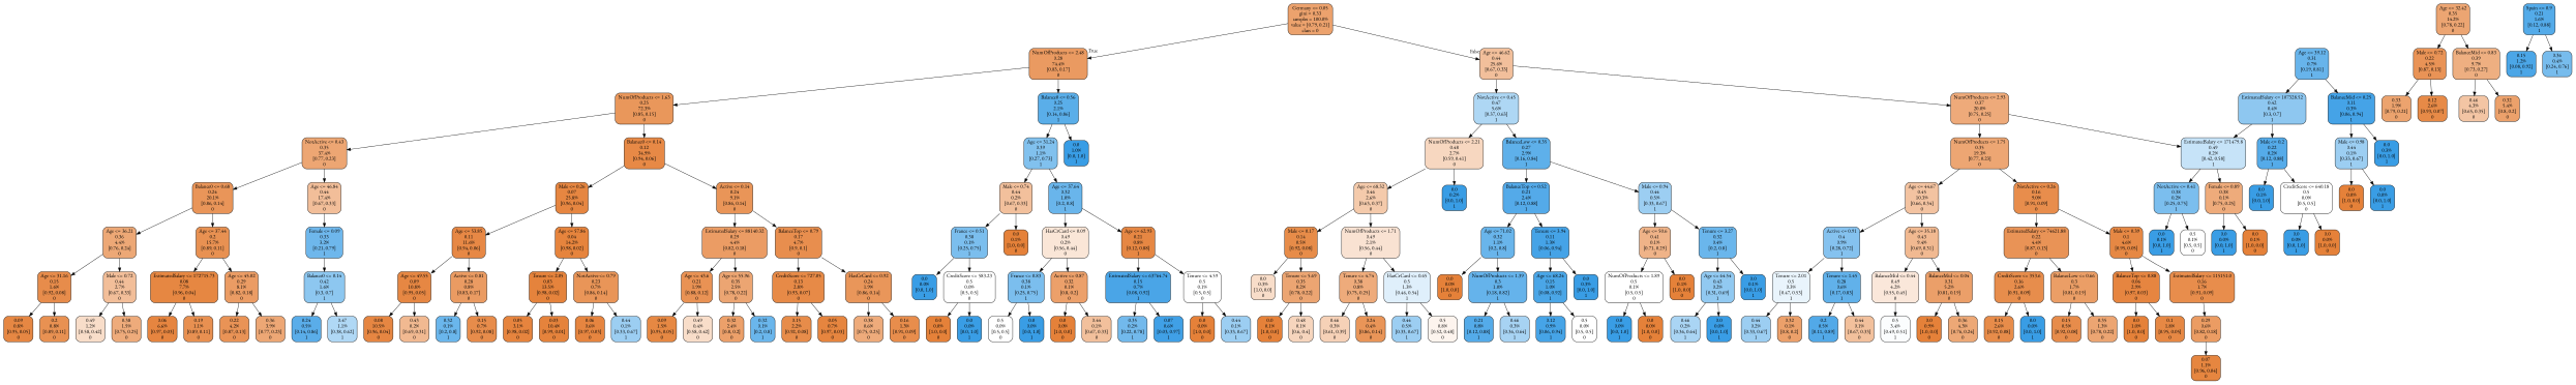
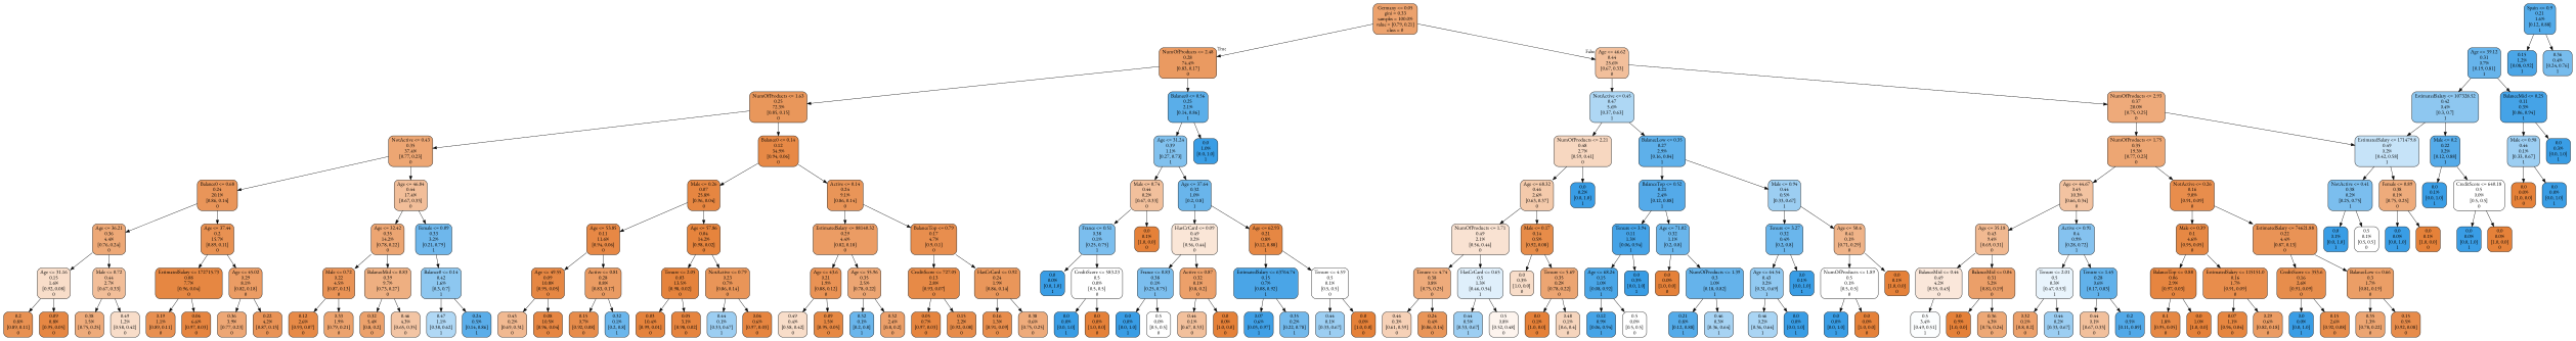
  digraph {
    fontname="EB Garamond"
    node [color=black fillcolor="#399de5" fontname="EB Garamond" shape=box style="filled, rounded"]
    edge [fontname="EB Garamond"]
    n1 [fillcolor="#eca26d" label="Germany <= 0.05\ngini = 0.33\nsamples = 100.0%\nvalue = [0.79, 0.21]\nclass = 0"]
    n2 [fillcolor="#ea9a61" label="NumOfProducts <= 2.48\n0.28\n74.4%\n[0.83, 0.17]\n0"]
    n3 [fillcolor="#f2bf9b" label="Age <= 46.62\n0.44\n25.6%\n[0.67, 0.33]\n0"]
    n4 [fillcolor="#e9975b" label="NumOfProducts <= 1.63\n0.25\n72.3%\n[0.85, 0.15]\n0"]
    n5 [fillcolor="#5aaee9" label="Balance0 <= 0.56\n0.25\n2.1%\n[0.14, 0.86]\n1"]
    n6 [fillcolor="#eeaa7a" label="NumOfProducts <= 2.93\n0.37\n20.0%\n[0.75, 0.25]\n0"]
    n7 [fillcolor="#aed7f4" label="NotActive <= 0.45\n0.47\n5.6%\n[0.37, 0.63]\n1"]
    n8 [fillcolor="#eda673" label="NotActive <= 0.43\n0.35\n37.4%\n[0.77, 0.23]\n0"]
    n9 [fillcolor="#e78946" label="Balance0 <= 0.14\n0.12\n34.9%\n[0.94, 0.06]\n0"]
    n10 [fillcolor="#81c1ee" label="Age <= 31.24\n0.39\n1.1%\n[0.27, 0.73]\n1"]
    n11 [label="0.0\n1.0%\n[0.0, 1.0]\n1"]
    n12 [fillcolor="#e99559" label="Balance0 <= 0.68\n0.24\n20.1%\n[0.86, 0.14]\n0"]
    n13 [fillcolor="#f2be99" label="Age <= 46.84\n0.44\n17.4%\n[0.67, 0.33]\n0"]
    n14 [fillcolor="#e68641" label="Male <= 0.26\n0.07\n25.8%\n[0.96, 0.04]\n0"]
    n15 [fillcolor="#e99558" label="Active <= 0.14\n0.24\n9.1%\n[0.86, 0.14]\n0"]
    n16 [fillcolor="#eda876" label="Age <= 36.21\n0.36\n4.4%\n[0.76, 0.24]\n0"]
    n17 [fillcolor="#e89152" label="Age <= 37.44\n0.2\n15.7%\n[0.89, 0.11]\n0"]
    n18 [fillcolor="#eca572" label="Age <= 32.42\n0.35\n14.2%\n[0.78, 0.22]\n0"]
    n19 [fillcolor="#6eb7ec" label="Female <= 0.09\n0.33\n3.2%\n[0.21, 0.79]\n1"]
-   n20 [fillcolor="#e78c4b" label="Age <= 31.16\n0.15\n1.6%\n[0.92, 0.08]\n0"]
+   n20 [fillcolor="#f8ddc9" label="Age <= 31.16\n0.15\n1.6%\n[0.92, 0.08]\n0"]
    n21 [fillcolor="#f2be99" label="Male <= 0.72\n0.44\n2.7%\n[0.67, 0.33]\n0"]
    n22 [fillcolor="#e68742" label="EstimatedSalary <= 172715.73\n0.08\n7.7%\n[0.96, 0.04]\n0"]
    n23 [fillcolor="#eb9c64" label="Age <= 45.02\n0.29\n8.1%\n[0.82, 0.18]\n0"]
    n24 [fillcolor="#e68743" label="0.09\n0.8%\n[0.95, 0.05]\n0"]
    n25 [fillcolor="#e89152" label="0.2\n0.8%\n[0.89, 0.11]\n0"]
    n26 [fillcolor="#f8ddc9" label="0.49\n1.2%\n[0.58, 0.42]\n0"]
    n27 [fillcolor="#eeab7b" label="0.38\n1.5%\n[0.75, 0.25]\n0"]
    n28 [fillcolor="#e68540" label="0.06\n6.6%\n[0.97, 0.03]\n0"]
    n29 [fillcolor="#e89051" label="0.19\n1.1%\n[0.89, 0.11]\n0"]
    n30 [fillcolor="#e99356" label="0.22\n4.2%\n[0.87, 0.13]\n0"]
    n31 [fillcolor="#eda775" label="0.36\n3.9%\n[0.77, 0.23]\n0"]
    n32 [fillcolor="#e99356" label="Male <= 0.72\n0.22\n4.5%\n[0.87, 0.13]\n0"]
    n33 [fillcolor="#eeaf81" label="BalanceMid <= 0.83\n0.39\n9.7%\n[0.73, 0.27]\n0"]
    n34 [fillcolor="#8dc7f0" label="Balance0 <= 0.14\n0.42\n1.6%\n[0.3, 0.7]\n1"]
    n35 [fillcolor="#eca36e" label="0.33\n1.9%\n[0.79, 0.21]\n0"]
    n36 [fillcolor="#e78a47" label="0.12\n2.6%\n[0.93, 0.07]\n0"]
    n37 [fillcolor="#f3c5a4" label="0.46\n4.3%\n[0.65, 0.35]\n0"]
    n38 [fillcolor="#eca16b" label="0.32\n5.4%\n[0.8, 0.2]\n0"]
    n39 [fillcolor="#5aade9" label="0.24\n0.5%\n[0.14, 0.86]\n1"]
    n40 [fillcolor="#b0d8f5" label="0.47\n1.1%\n[0.38, 0.62]\n1"]
    n41 [fillcolor="#54abe9" label="Spain <= 0.9\n0.21\n1.6%\n[0.12, 0.88]\n1"]
    n42 [fillcolor="#4ba6e7" label="0.15\n1.2%\n[0.08, 0.92]\n1"]
    n43 [fillcolor="#77bced" label="0.36\n0.4%\n[0.24, 0.76]\n1"]
    n44 [fillcolor="#e78845" label="Age <= 53.85\n0.11\n11.6%\n[0.94, 0.06]\n0"]
    n45 [fillcolor="#e6843d" label="Age <= 57.86\n0.04\n14.2%\n[0.98, 0.02]\n0"]
    n46 [fillcolor="#eb9c64" label="EstimatedSalary <= 88140.32\n0.29\n4.4%\n[0.82, 0.18]\n0"]
    n47 [fillcolor="#e88e4e" label="BalanceTop <= 0.79\n0.17\n4.7%\n[0.9, 0.1]\n0"]
    n48 [fillcolor="#e68743" label="Age <= 49.55\n0.09\n10.8%\n[0.95, 0.05]\n0"]
    n49 [fillcolor="#ea9b62" label="Active <= 0.81\n0.28\n0.8%\n[0.83, 0.17]\n0"]
    n50 [fillcolor="#e5833c" label="Tenure <= 2.05\n0.03\n13.5%\n[0.98, 0.02]\n0"]
    n51 [fillcolor="#e99558" label="NotActive <= 0.79\n0.23\n0.7%\n[0.86, 0.14]\n0"]
    n52 [fillcolor="#e68642" label="0.08\n10.5%\n[0.96, 0.04]\n0"]
    n53 [fillcolor="#f1b991" label="0.43\n0.2%\n[0.69, 0.31]\n0"]
    n54 [fillcolor="#6ab6ec" label="0.32\n0.1%\n[0.2, 0.8]\n1"]
    n55 [fillcolor="#e78c4b" label="0.15\n0.7%\n[0.92, 0.08]\n0"]
    n56 [fillcolor="#e6843e" label="0.05\n3.1%\n[0.98, 0.02]\n0"]
    n57 [fillcolor="#e5833c" label="0.03\n10.4%\n[0.99, 0.01]\n0"]
    n58 [fillcolor="#e68540" label="0.06\n0.6%\n[0.97, 0.03]\n0"]
    n59 [fillcolor="#9ccef2" label="0.44\n0.1%\n[0.33, 0.67]\n1"]
    n60 [fillcolor="#e99254" label="Age <= 43.6\n0.21\n1.9%\n[0.88, 0.12]\n0"]
    n61 [fillcolor="#eca572" label="Age <= 55.96\n0.35\n2.5%\n[0.78, 0.22]\n0"]
    n62 [fillcolor="#e78a47" label="CreditScore <= 727.05\n0.13\n2.8%\n[0.93, 0.07]\n0"]
    n63 [fillcolor="#e9965a" label="HasCrCard <= 0.92\n0.24\n1.9%\n[0.86, 0.14]\n0"]
    n64 [fillcolor="#e68843" label="0.09\n1.5%\n[0.95, 0.05]\n0"]
    n65 [fillcolor="#f8ddc9" label="0.49\n0.4%\n[0.58, 0.42]\n0"]
    n66 [fillcolor="#eca06a" label="0.32\n2.4%\n[0.8, 0.2]\n0"]
    n67 [fillcolor="#6ab6ec" label="0.32\n0.1%\n[0.2, 0.8]\n1"]
    n68 [fillcolor="#e78c4a" label="0.15\n2.2%\n[0.92, 0.08]\n0"]
    n69 [fillcolor="#e6853f" label="0.05\n0.7%\n[0.97, 0.03]\n0"]
    n70 [fillcolor="#eeab7b" label="0.38\n0.6%\n[0.75, 0.25]\n0"]
    n71 [fillcolor="#e88d4c" label="0.16\n1.3%\n[0.91, 0.09]\n0"]
    n72 [fillcolor="#f2c09c" label="Male <= 0.74\n0.44\n0.2%\n[0.67, 0.33]\n0"]
    n73 [fillcolor="#69b5eb" label="Age <= 37.64\n0.32\n1.0%\n[0.2, 0.8]\n1"]
    n74 [fillcolor="#7bbeee" label="France <= 0.51\n0.38\n0.1%\n[0.25, 0.75]\n1"]
    n75 [fillcolor="#e58139" label="0.0\n0.1%\n[1.0, 0.0]\n0"]
    n76 [fillcolor="#fae6d7" label="HasCrCard <= 0.09\n0.49\n0.2%\n[0.56, 0.44]\n0"]
    n77 [fillcolor="#e68743" label="Age <= 62.93\n0.21\n0.8%\n[0.12, 0.88]\n1"]
    n78 [label="0.0\n0.0%\n[0.0, 1.0]\n1"]
    n79 [fillcolor="#ffffff" label="CreditScore <= 583.23\n0.5\n0.0%\n[0.5, 0.5]\n0"]
    n80 [fillcolor="#e58139" label="0.0\n0.0%\n[1.0, 0.0]\n0"]
    n81 [label="0.0\n0.0%\n[0.0, 1.0]\n1"]
    n82 [fillcolor="#7bbeee" label="France <= 0.83\n0.38\n0.1%\n[0.25, 0.75]\n1"]
    n83 [fillcolor="#eca06a" label="Active <= 0.87\n0.32\n0.1%\n[0.8, 0.2]\n0"]
    n84 [fillcolor="#4aa5e7" label="EstimatedSalary <= 63764.74\n0.15\n0.7%\n[0.08, 0.92]\n1"]
    n85 [fillcolor="#ffffff" label="Tenure <= 4.59\n0.5\n0.1%\n[0.5, 0.5]\n0"]
    n86 [fillcolor="#ffffff" label="0.5\n0.0%\n[0.5, 0.5]\n0"]
    n87 [label="0.0\n0.0%\n[0.0, 1.0]\n1"]
    n88 [fillcolor="#e58139" label="0.0\n0.0%\n[1.0, 0.0]\n0"]
    n89 [fillcolor="#f2c09c" label="0.44\n0.1%\n[0.67, 0.33]\n0"]
    n90 [fillcolor="#72b9ec" label="0.35\n0.2%\n[0.22, 0.78]\n1"]
    n91 [fillcolor="#40a0e6" label="0.07\n0.6%\n[0.03, 0.97]\n1"]
    n92 [fillcolor="#e58139" label="0.0\n0.0%\n[1.0, 0.0]\n0"]
    n93 [fillcolor="#9ccef2" label="0.44\n0.1%\n[0.33, 0.67]\n1"]
    n94 [fillcolor="#eda673" label="NumOfProducts <= 1.75\n0.35\n19.3%\n[0.77, 0.23]\n0"]
    n95 [fillcolor="#c6e3f8" label="EstimatedSalary <= 171479.8\n0.49\n0.2%\n[0.42, 0.58]\n1"]
    n96 [fillcolor="#f7d7c0" label="NumOfProducts <= 2.21\n0.48\n2.7%\n[0.59, 0.41]\n0"]
    n97 [fillcolor="#5eb0ea" label="BalanceLow <= 0.35\n0.27\n2.9%\n[0.16, 0.84]\n1"]
    n98 [fillcolor="#f3c3a1" label="Age <= 44.67\n0.45\n10.3%\n[0.66, 0.34]\n0"]
    n99 [fillcolor="#e88d4c" label="NotActive <= 0.26\n0.16\n9.0%\n[0.91, 0.09]\n0"]
    n100 [fillcolor="#67b4eb" label="Age <= 39.12\n0.31\n0.7%\n[0.19, 0.81]\n1"]
    n101 [fillcolor="#8ec7f0" label="EstimatedSalary <= 107328.52\n0.42\n0.4%\n[0.3, 0.7]\n1"]
    n102 [fillcolor="#45a3e7" label="BalanceMid <= 0.25\n0.11\n0.3%\n[0.06, 0.94]\n1"]
    n103 [fillcolor="#f1b991" label="Age <= 35.18\n0.43\n9.4%\n[0.69, 0.31]\n0"]
    n104 [fillcolor="#85c2ef" label="Active <= 0.91\n0.4\n0.9%\n[0.28, 0.72]\n1"]
    n105 [fillcolor="#e68844" label="Male <= 0.39\n0.1\n4.6%\n[0.95, 0.05]\n0"]
    n106 [fillcolor="#e99356" label="EstimatedSalary <= 74621.88\n0.22\n4.4%\n[0.87, 0.13]\n0"]
    n107 [fillcolor="#eb9f69" label="BalanceMid <= 0.04\n0.31\n5.2%\n[0.81, 0.19]\n0"]
    n108 [fillcolor="#fae7da" label="BalanceMid <= 0.44\n0.49\n4.2%\n[0.55, 0.45]\n0"]
    n109 [fillcolor="#61b1ea" label="Tenure <= 1.45\n0.28\n0.6%\n[0.17, 0.83]\n1"]
    n110 [fillcolor="#e9f4fc" label="Tenure <= 2.01\n0.5\n0.3%\n[0.47, 0.53]\n1"]
    n111 [fillcolor="#e58139" label="0.0\n0.9%\n[1.0, 0.0]\n0"]
    n112 [fillcolor="#eda876" label="0.36\n4.3%\n[0.76, 0.24]\n0"]
    n113 [fillcolor="#fbfdfe" label="0.5\n3.4%\n[0.49, 0.51]\n1"]
    n114 [fillcolor="#f2c09c" label="0.44\n0.1%\n[0.67, 0.33]\n0"]
    n115 [fillcolor="#52a9e8" label="0.2\n0.5%\n[0.11, 0.89]\n1"]
    n116 [fillcolor="#eca06a" label="0.32\n0.1%\n[0.8, 0.2]\n0"]
    n117 [fillcolor="#9ccef2" label="0.44\n0.2%\n[0.33, 0.67]\n1"]
    n118 [fillcolor="#e88d4c" label="EstimatedSalary <= 115151.0\n0.16\n1.7%\n[0.91, 0.09]\n0"]
    n119 [fillcolor="#e68540" label="BalanceTop <= 0.88\n0.06\n2.9%\n[0.97, 0.03]\n0"]
    n120 [fillcolor="#eb9e66" label="BalanceLow <= 0.66\n0.3\n1.7%\n[0.81, 0.19]\n0"]
    n121 [fillcolor="#e78d4c" label="CreditScore <= 353.6\n0.16\n2.6%\n[0.91, 0.09]\n0"]
    n122 [fillcolor="#e68640" label="0.07\n1.1%\n[0.96, 0.04]\n0"]
    n123 [fillcolor="#eb9c63" label="0.29\n0.6%\n[0.82, 0.18]\n0"]
    n124 [fillcolor="#e68844" label="0.1\n1.8%\n[0.95, 0.05]\n0"]
    n125 [fillcolor="#e58139" label="0.0\n1.0%\n[1.0, 0.0]\n0"]
    n126 [fillcolor="#eca572" label="0.35\n1.3%\n[0.78, 0.22]\n0"]
    n127 [fillcolor="#e78c4b" label="0.15\n0.5%\n[0.92, 0.08]\n0"]
    n128 [label="0.0\n0.0%\n[0.0, 1.0]\n1"]
    n129 [fillcolor="#e78c4a" label="0.15\n2.6%\n[0.92, 0.08]\n0"]
    n130 [fillcolor="#55abe9" label="Male <= 0.2\n0.22\n0.2%\n[0.12, 0.88]\n1"]
    n131 [fillcolor="#9ccef2" label="Male <= 0.98\n0.44\n0.1%\n[0.33, 0.67]\n1"]
    n132 [label="0.0\n0.3%\n[0.0, 1.0]\n1"]
    n133 [label="0.0\n0.1%\n[0.0, 1.0]\n1"]
    n134 [fillcolor="#ffffff" label="CreditScore <= 640.18\n0.5\n0.0%\n[0.5, 0.5]\n0"]
    n135 [fillcolor="#7bbeee" label="NotActive <= 0.41\n0.38\n0.2%\n[0.25, 0.75]\n1"]
    n136 [fillcolor="#eeab7b" label="Female <= 0.89\n0.38\n0.1%\n[0.75, 0.25]\n0"]
    n137 [label="0.0\n0.0%\n[0.0, 1.0]\n1"]
    n138 [fillcolor="#e58139" label="0.0\n0.0%\n[1.0, 0.0]\n0"]
    n139 [label="0.0\n0.1%\n[0.0, 1.0]\n1"]
    n140 [fillcolor="#ffffff" label="0.5\n0.1%\n[0.5, 0.5]\n0"]
    n141 [label="0.0\n0.0%\n[0.0, 1.0]\n1"]
    n142 [fillcolor="#e58139" label="0.0\n0.1%\n[1.0, 0.0]\n0"]
    n143 [fillcolor="#e58139" label="0.0\n0.0%\n[1.0, 0.0]\n0"]
    n144 [label="0.0\n0.0%\n[0.0, 1.0]\n1"]
    n145 [fillcolor="#f4caab" label="Age <= 68.32\n0.46\n2.6%\n[0.63, 0.37]\n0"]
    n146 [label="0.0\n0.2%\n[0.0, 1.0]\n1"]
    n147 [fillcolor="#54aae9" label="BalanceTop <= 0.52\n0.21\n2.4%\n[0.12, 0.88]\n1"]
    n148 [fillcolor="#9ccef2" label="Male <= 0.94\n0.44\n0.5%\n[0.33, 0.67]\n1"]
    n149 [fillcolor="#f9e2d2" label="NumOfProducts <= 1.71\n0.49\n2.1%\n[0.56, 0.44]\n0"]
    n150 [fillcolor="#e78c49" label="Male <= 0.17\n0.14\n0.5%\n[0.92, 0.08]\n0"]
    n151 [fillcolor="#dfeffb" label="HasCrCard <= 0.65\n0.5\n1.3%\n[0.46, 0.54]\n1"]
    n152 [fillcolor="#eeab7b" label="Tenure <= 4.74\n0.38\n0.8%\n[0.75, 0.25]\n0"]
    n153 [fillcolor="#eca572" label="Tenure <= 5.69\n0.35\n0.2%\n[0.78, 0.22]\n0"]
    n154 [fillcolor="#f8ddc9" label="0.0\n0.3%\n[1.0, 0.0]\n0"]
    n155 [fillcolor="#9ccef2" label="0.44\n0.5%\n[0.33, 0.67]\n1"]
    n156 [fillcolor="#fdf4ee" label="0.5\n0.8%\n[0.52, 0.48]\n0"]
    n157 [fillcolor="#f6d1b7" label="0.46\n0.3%\n[0.61, 0.39]\n0"]
    n158 [fillcolor="#e99558" label="0.24\n0.4%\n[0.86, 0.14]\n0"]
    n159 [fillcolor="#e58139" label="0.0\n0.1%\n[1.0, 0.0]\n0"]
    n160 [fillcolor="#f6d5bd" label="0.48\n0.1%\n[0.6, 0.4]\n0"]
    n161 [fillcolor="#45a3e7" label="Tenure <= 3.94\n0.11\n1.3%\n[0.06, 0.94]\n1"]
    n162 [fillcolor="#69b5eb" label="Age <= 71.02\n0.32\n1.1%\n[0.2, 0.8]\n1"]
    n163 [fillcolor="#6ab6ec" label="Tenure <= 3.27\n0.32\n0.4%\n[0.2, 0.8]\n1"]
    n164 [fillcolor="#efb388" label="Age <= 50.6\n0.41\n0.1%\n[0.71, 0.29]\n0"]
    n165 [label="0.0\n0.3%\n[0.0, 1.0]\n1"]
    n166 [fillcolor="#4aa6e7" label="Age <= 68.24\n0.15\n1.0%\n[0.08, 0.92]\n1"]
    n167 [fillcolor="#65b3eb" label="NumOfProducts <= 1.39\n0.3\n1.0%\n[0.18, 0.82]\n1"]
    n168 [fillcolor="#e58139" label="0.0\n0.0%\n[1.0, 0.0]\n0"]
    n169 [fillcolor="#46a4e7" label="0.12\n0.9%\n[0.06, 0.94]\n1"]
    n170 [fillcolor="#ffffff" label="0.5\n0.0%\n[0.5, 0.5]\n0"]
    n171 [fillcolor="#54abe9" label="0.21\n0.8%\n[0.12, 0.88]\n1"]
    n172 [fillcolor="#a7d3f3" label="0.46\n0.3%\n[0.36, 0.64]\n1"]
    n173 [label="0.0\n0.1%\n[0.0, 1.0]\n1"]
    n174 [fillcolor="#91c9f1" label="Age <= 64.54\n0.43\n0.2%\n[0.31, 0.69]\n1"]
    n175 [fillcolor="#e58139" label="0.0\n0.1%\n[1.0, 0.0]\n0"]
    n176 [fillcolor="#ffffff" label="NumOfProducts <= 1.89\n0.5\n0.1%\n[0.5, 0.5]\n0"]
    n177 [fillcolor="#aad5f4" label="0.46\n0.2%\n[0.36, 0.64]\n1"]
    n178 [label="0.0\n0.0%\n[0.0, 1.0]\n1"]
    n179 [label="0.0\n0.0%\n[0.0, 1.0]\n1"]
    n180 [fillcolor="#e58139" label="0.0\n0.0%\n[1.0, 0.0]\n0"]
    n1 -> n2 [headlabel=True labelangle=45 labeldistance=2.5]
    n1 -> n3 [headlabel=False labelangle=-45 labeldistance=2.5]
    n2 -> n4
    n2 -> n5
    n3 -> n6
    n3 -> n7
    n4 -> n8
    n4 -> n9
    n5 -> n10
    n5 -> n11
    n6 -> n94
    n6 -> n95
    n7 -> n96
    n7 -> n97
    n8 -> n12
    n8 -> n13
    n9 -> n14
    n9 -> n15
    n10 -> n72
    n10 -> n73
    n12 -> n16
    n12 -> n17
+   n13 -> n18
    n13 -> n19
    n14 -> n44
    n14 -> n45
    n15 -> n46
    n15 -> n47
    n16 -> n20
    n16 -> n21
    n17 -> n22
    n17 -> n23
    n18 -> n32
    n18 -> n33
    n19 -> n34
    n20 -> n24
    n20 -> n25
    n21 -> n26
    n21 -> n27
    n22 -> n28
    n22 -> n29
    n23 -> n30
    n23 -> n31
    n32 -> n35
    n32 -> n36
    n33 -> n37
    n33 -> n38
    n34 -> n39
    n34 -> n40
    n41 -> n42
    n41 -> n43
    n44 -> n48
    n44 -> n49
    n45 -> n50
    n45 -> n51
    n46 -> n60
    n46 -> n61
    n47 -> n62
    n47 -> n63
    n48 -> n52
    n48 -> n53
    n49 -> n54
    n49 -> n55
    n50 -> n56
    n50 -> n57
    n51 -> n58
    n51 -> n59
    n60 -> n64
    n60 -> n65
    n61 -> n66
    n61 -> n67
    n62 -> n68
    n62 -> n69
    n63 -> n70
    n63 -> n71
    n72 -> n74
    n72 -> n75
    n73 -> n76
    n73 -> n77
    n74 -> n78
    n74 -> n79
    n76 -> n82
    n76 -> n83
    n77 -> n84
    n77 -> n85
    n79 -> n80
    n79 -> n81
    n82 -> n86
    n82 -> n87
    n83 -> n88
    n83 -> n89
    n84 -> n90
    n84 -> n91
    n85 -> n92
    n85 -> n93
    n94 -> n98
    n94 -> n99
    n95 -> n135
    n95 -> n136
    n96 -> n145
    n96 -> n146
    n97 -> n147
    n97 -> n148
    n98 -> n103
    n98 -> n104
    n99 -> n105
    n99 -> n106
    n100 -> n101
    n100 -> n102
    n101 -> n95
    n101 -> n130
    n102 -> n131
    n102 -> n132
    n103 -> n107
    n103 -> n108
    n104 -> n109
    n104 -> n110
    n105 -> n118
    n105 -> n119
    n106 -> n120
    n106 -> n121
    n107 -> n111
    n107 -> n112
    n108 -> n113
    n109 -> n114
    n109 -> n115
    n110 -> n116
    n110 -> n117
-   n123 -> n122
+   n118 -> n122
    n118 -> n123
    n119 -> n124
    n119 -> n125
    n120 -> n126
    n120 -> n127
    n121 -> n128
    n121 -> n129
    n130 -> n133
    n130 -> n134
    n131 -> n143
    n131 -> n144
    n134 -> n137
    n134 -> n138
    n135 -> n139
    n135 -> n140
    n136 -> n141
    n136 -> n142
    n145 -> n149
    n145 -> n150
    n147 -> n161
    n147 -> n162
    n148 -> n163
    n148 -> n164
    n149 -> n151
    n149 -> n152
    n150 -> n153
    n150 -> n154
    n151 -> n155
    n151 -> n156
    n152 -> n157
    n152 -> n158
    n153 -> n159
    n153 -> n160
    n161 -> n165
    n161 -> n166
    n162 -> n167
    n162 -> n168
    n163 -> n173
    n163 -> n174
    n164 -> n175
    n164 -> n176
    n166 -> n169
    n166 -> n170
    n167 -> n171
    n167 -> n172
    n174 -> n177
    n174 -> n178
    n176 -> n179
    n176 -> n180
  }
